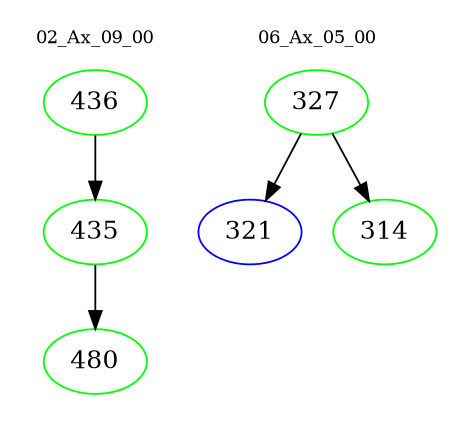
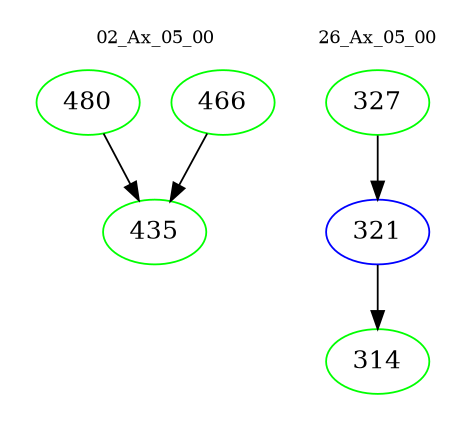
  digraph {
    node [color=green]
    edge [color=black]
-   n1 [label=436]
+   n1 [label=466]
    n2 [label=435]
    n3 [label=480]
    n4 [label=327]
    n5 [color=blue label=321]
    n6 [label=314]
    subgraph cluster_1 {
      color=white
      fontsize=10
-     label="02_Ax_09_00"
+     label="02_Ax_05_00"
      n1
      n2
      n3
    }
    subgraph cluster_2 {
      color=white
      fontsize=10
-     label="06_Ax_05_00"
+     label="26_Ax_05_00"
      n4
      n5
      n6
    }
    n1 -> n2
-   n2 -> n3
+   n3 -> n2
    n4 -> n5
-   n4 -> n6
+   n5 -> n6
  }
